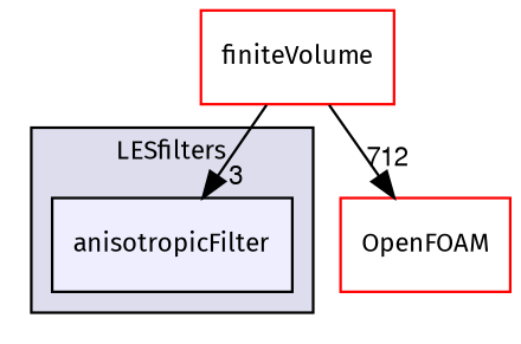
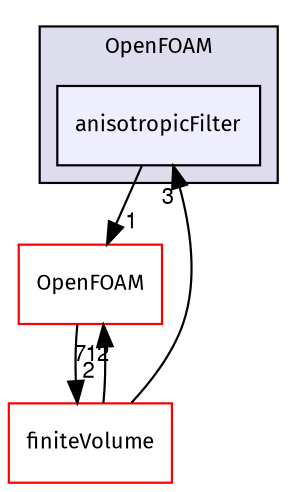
  digraph {
    compound=true
    fontname="Fira Sans"
    node [fontname="Fira Sans" fontsize=10 shape=box color=red]
    edge [fontname="Fira Sans" labeldistance=1.5 labelfontname=FreeSans labelfontsize=10]
    n1 [fillcolor="#eeeeff" label=anisotropicFilter pencolor=black style=filled color=""]
    n2 [label=OpenFOAM]
    n3 [label=finiteVolume]
    subgraph cluster_1 {
      bgcolor="#ddddee"
      fontsize=10
-     label=LESfilters
+     label=OpenFOAM
      pencolor=black
      n1
    }
+   n1 -> n2 [headlabel=1]
+   n2 -> n3 [headlabel=2]
    n3 -> n1 [headlabel=3]
    n3 -> n2 [headlabel=712]
  }
